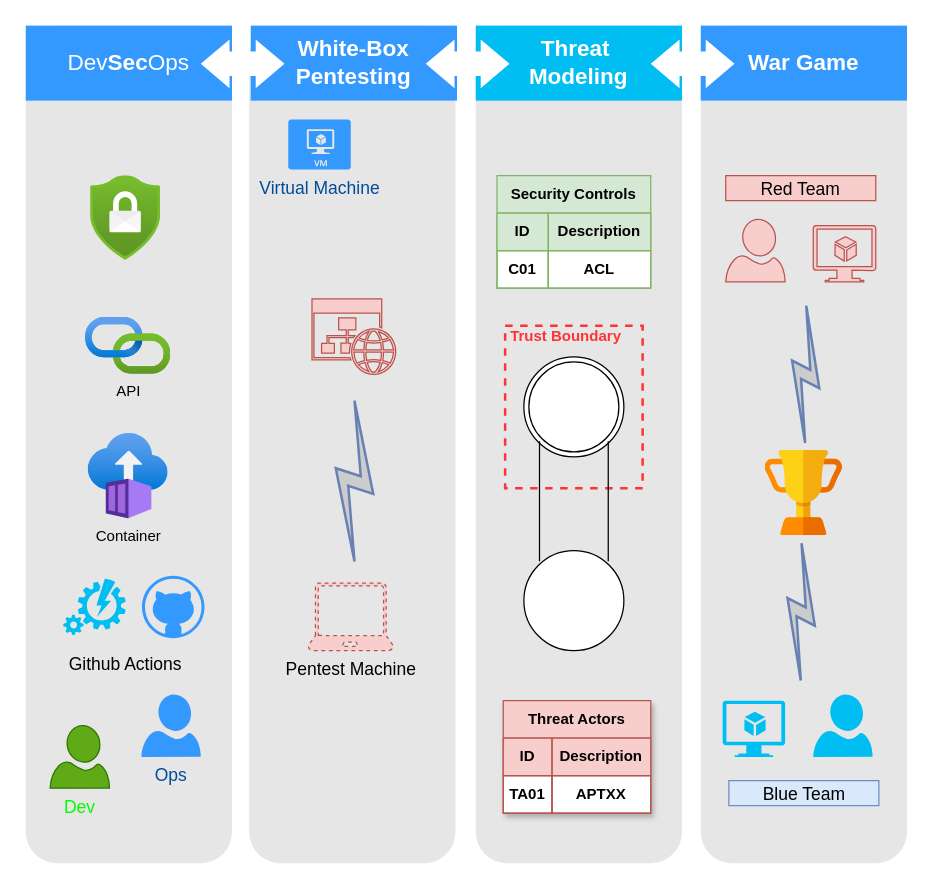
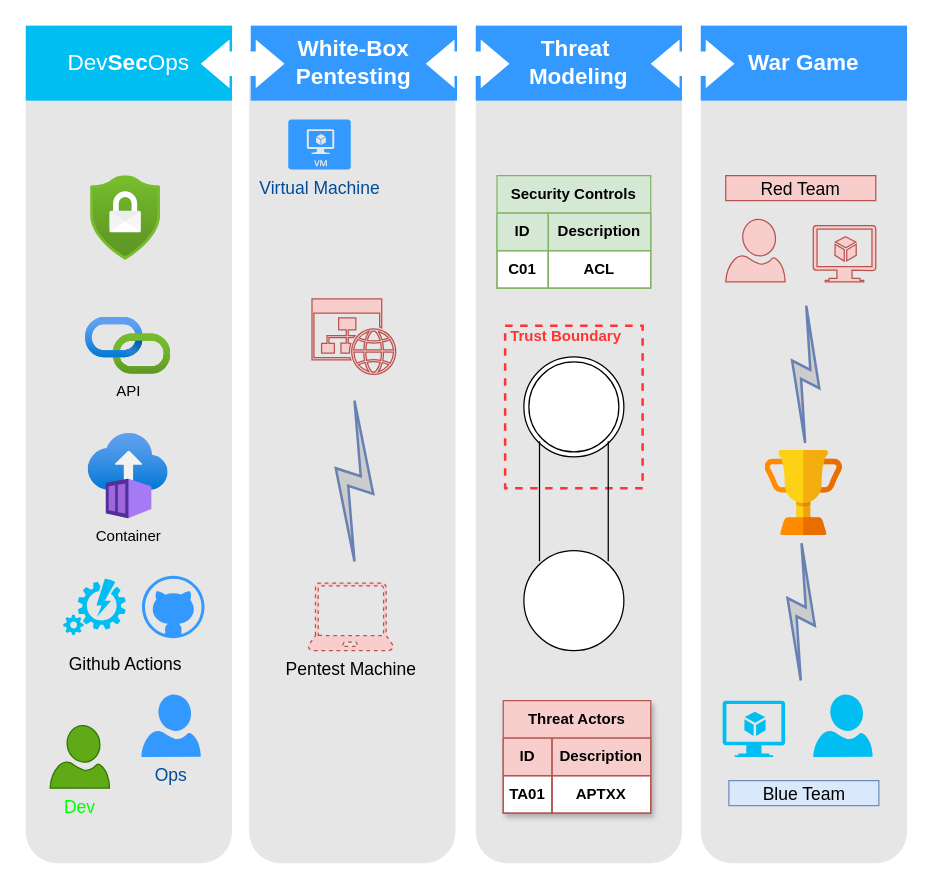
  <mxCell id="0" />
  <mxCell id="1" parent="0" />
  <mxCell id="2" value="" style="rounded=1;whiteSpace=wrap;html=1;dashed=1;strokeColor=none;strokeWidth=2;fillColor=#E6E6E6;fontFamily=Verdana;fontSize=12;fontColor=#00BEF2" parent="1" vertex="1"><mxGeometry x="20" y="20" width="165" height="670" as="geometry" /></mxCell>
  <mxCell id="3" value="" style="rounded=1;whiteSpace=wrap;html=1;dashed=1;strokeColor=none;strokeWidth=2;fillColor=#E6E6E6;fontFamily=Verdana;fontSize=12;fontColor=#00BEF2" parent="1" vertex="1"><mxGeometry x="198.75" y="20" width="165" height="670" as="geometry" /></mxCell>
  <mxCell id="4" value="" style="rounded=1;whiteSpace=wrap;html=1;dashed=1;strokeColor=none;strokeWidth=2;fillColor=#E6E6E6;fontFamily=Verdana;fontSize=12;fontColor=#00BEF2" parent="1" vertex="1"><mxGeometry x="380" y="20" width="165" height="670" as="geometry" /></mxCell>
  <mxCell id="5" value="" style="rounded=1;whiteSpace=wrap;html=1;dashed=1;strokeColor=none;strokeWidth=2;fillColor=#E6E6E6;fontFamily=Verdana;fontSize=12;fontColor=#00BEF2" parent="1" vertex="1"><mxGeometry x="560" y="20" width="165" height="670" as="geometry" /></mxCell>
- <mxCell id="6" value="&lt;span style=&quot;font-weight: normal;&quot;&gt;Dev&lt;/span&gt;Sec&lt;span style=&quot;font-weight: normal;&quot;&gt;Ops&lt;/span&gt;" style="whiteSpace=wrap;html=1;dashed=1;strokeColor=none;strokeWidth=2;fillColor=#3399FF;fontFamily=Helvetica;fontSize=18;fontColor=#FFFFFF;fontStyle=1" parent="1" vertex="1"><mxGeometry x="20" y="20" width="165" height="60" as="geometry" /></mxCell>
+ <mxCell id="6" value="&lt;span style=&quot;font-weight: normal;&quot;&gt;Dev&lt;/span&gt;Sec&lt;span style=&quot;font-weight: normal;&quot;&gt;Ops&lt;/span&gt;" style="whiteSpace=wrap;html=1;dashed=1;strokeColor=none;strokeWidth=2;fillColor=#00bef2;fontFamily=Helvetica;fontSize=18;fontColor=#FFFFFF;fontStyle=1;" parent="1" vertex="1"><mxGeometry x="20" y="20" width="165" height="60" as="geometry" /></mxCell>
  <mxCell id="7" value="&lt;div&gt;White-Box&lt;/div&gt;&lt;div&gt;Pentesting&lt;br&gt;&lt;/div&gt;" style="whiteSpace=wrap;html=1;dashed=1;strokeColor=none;strokeWidth=2;fillColor=#3399FF;fontFamily=Helvetica;fontSize=18;fontColor=#FFFFFF;fontStyle=1" parent="1" vertex="1"><mxGeometry x="200" y="20" width="165" height="60" as="geometry" /></mxCell>
- <mxCell id="8" value="&lt;div&gt;Threat&amp;nbsp;&lt;/div&gt;&lt;div&gt;Modeling&lt;/div&gt;" style="whiteSpace=wrap;html=1;dashed=1;strokeColor=none;strokeWidth=2;fillColor=#00bef2;fontFamily=Helvetica;fontSize=18;fontColor=#FFFFFF;fontStyle=1;" parent="1" vertex="1"><mxGeometry x="380" y="20" width="165" height="60" as="geometry" /></mxCell>
+ <mxCell id="8" value="&lt;div&gt;Threat&amp;nbsp;&lt;/div&gt;&lt;div&gt;Modeling&lt;/div&gt;" style="whiteSpace=wrap;html=1;dashed=1;strokeColor=none;strokeWidth=2;fillColor=#3399FF;fontFamily=Helvetica;fontSize=18;fontColor=#FFFFFF;fontStyle=1" parent="1" vertex="1"><mxGeometry x="380" y="20" width="165" height="60" as="geometry" /></mxCell>
  <mxCell id="9" value="War Game" style="whiteSpace=wrap;html=1;dashed=1;strokeColor=none;strokeWidth=2;fillColor=#3399FF;fontFamily=Helvetica;fontSize=18;fontColor=#FFFFFF;fontStyle=1" parent="1" vertex="1"><mxGeometry x="560" y="20" width="165" height="60" as="geometry" /></mxCell>
  <mxCell id="10" value="" style="shape=mxgraph.arrows.two_way_arrow_horizontal;html=1;verticalLabelPosition=bottom;verticalAlign=top;strokeWidth=2;strokeColor=none;dashed=1;fillColor=#FFFFFF;fontFamily=Verdana;fontSize=12;fontColor=#00BEF2" parent="1" vertex="1"><mxGeometry x="160" y="31" width="67" height="39" as="geometry" /></mxCell>
  <mxCell id="11" value="" style="shape=mxgraph.arrows.two_way_arrow_horizontal;html=1;verticalLabelPosition=bottom;verticalAlign=top;strokeWidth=2;strokeColor=none;dashed=1;fillColor=#FFFFFF;fontFamily=Verdana;fontSize=12;fontColor=#00BEF2" parent="1" vertex="1"><mxGeometry x="340" y="31" width="67" height="39" as="geometry" /></mxCell>
  <mxCell id="12" value="" style="shape=mxgraph.arrows.two_way_arrow_horizontal;html=1;verticalLabelPosition=bottom;verticalAlign=top;strokeWidth=2;strokeColor=none;dashed=1;fillColor=#FFFFFF;fontFamily=Verdana;fontSize=12;fontColor=#00BEF2" parent="1" vertex="1"><mxGeometry x="520" y="31" width="67" height="39" as="geometry" /></mxCell>
  <mxCell id="13" value="Pentest Machine" style="verticalLabelPosition=bottom;html=1;verticalAlign=top;strokeColor=#b85450;fillColor=#f8cecc;shape=mxgraph.azure.laptop;dashed=1;fontFamily=Helvetica;fontSize=14;" parent="1" vertex="1"><mxGeometry x="246" y="466" width="68" height="54" as="geometry" /></mxCell>
  <mxCell id="14" value="Dev" style="verticalLabelPosition=bottom;html=1;verticalAlign=top;strokeColor=#2D7600;fillColor=#60a917;shape=mxgraph.azure.user;fontSize=14;fontColor=#00ff00;" parent="1" vertex="1"><mxGeometry x="39.5" y="580" width="47.5" height="50" as="geometry" /></mxCell>
  <mxCell id="15" value="" style="verticalLabelPosition=bottom;html=1;verticalAlign=top;strokeColor=none;fillColor=#3399FF;shape=mxgraph.azure.github_code;dashed=1;fontSize=14;fontColor=#004C99" parent="1" vertex="1"><mxGeometry x="113" y="460" width="50" height="50" as="geometry" /></mxCell>
  <mxCell id="16" value="Github Actions" style="text;html=1;strokeColor=none;fillColor=none;align=center;verticalAlign=middle;whiteSpace=wrap;overflow=hidden;dashed=1;fontSize=14;fontColor=#000000;" parent="1" vertex="1"><mxGeometry x="40" y="520" width="120" height="20" as="geometry" /></mxCell>
  <mxCell id="17" value="Virtual Machine" style="verticalLabelPosition=bottom;html=1;verticalAlign=top;strokeColor=none;fillColor=#3399FF;shape=mxgraph.azure.virtual_machine;dashed=1;fontSize=14;fontColor=#004C99" parent="1" vertex="1"><mxGeometry x="230" y="95" width="50" height="40" as="geometry" /></mxCell>
  <mxCell id="18" value="Ops" style="verticalLabelPosition=bottom;html=1;verticalAlign=top;strokeColor=none;fillColor=#3399FF;shape=mxgraph.azure.user;dashed=1;fontSize=14;fontColor=#004C99" parent="1" vertex="1"><mxGeometry x="112.5" y="555" width="47.5" height="50" as="geometry" /></mxCell>
  <mxCell id="19" value="" style="verticalLabelPosition=bottom;html=1;verticalAlign=top;align=center;strokeColor=none;fillColor=#00BEF2;shape=mxgraph.azure.automation;pointerEvents=1;" parent="1" vertex="1"><mxGeometry x="50" y="462.5" width="50" height="45" as="geometry" /></mxCell>
  <mxCell id="20" value="API" style="image;aspect=fixed;html=1;points=[];align=center;fontSize=12;image=img/lib/azure2/devops/API_Connections.svg;labelBackgroundColor=none;" parent="1" vertex="1"><mxGeometry x="68" y="253.68" width="68" height="45.32" as="geometry" /></mxCell>
  <mxCell id="21" value="Container" style="image;aspect=fixed;html=1;points=[];align=center;fontSize=12;image=img/lib/azure2/containers/Container_Instances.svg;labelBackgroundColor=none;" parent="1" vertex="1"><mxGeometry x="70" y="346" width="64" height="69" as="geometry" /></mxCell>
  <mxCell id="22" value="" style="image;aspect=fixed;html=1;points=[];align=center;fontSize=12;image=img/lib/azure2/security/Security_Center.svg;" parent="1" vertex="1"><mxGeometry x="72" y="140" width="56.0" height="68" as="geometry" /></mxCell>
  <mxCell id="23" value="" style="fontColor=#ff0000;verticalAlign=top;verticalLabelPosition=bottom;labelPosition=center;align=center;html=1;outlineConnect=0;fillColor=#CCCCCC;strokeColor=#6881B3;gradientColor=none;gradientDirection=north;strokeWidth=2;shape=mxgraph.networks.comm_link;labelBorderColor=#ff0000;textShadow=1;labelBackgroundColor=#ff0000;" parent="1" vertex="1"><mxGeometry x="268" y="320" width="30" height="128.68" as="geometry" /></mxCell>
  <mxCell id="24" value="" style="verticalLabelPosition=bottom;html=1;verticalAlign=top;align=center;strokeColor=#b85450;fillColor=#f8cecc;shape=mxgraph.azure.website_generic;pointerEvents=1;" parent="1" vertex="1"><mxGeometry x="249" y="238.5" width="68" height="60.5" as="geometry" /></mxCell>
  <mxCell id="25" value="" style="verticalLabelPosition=bottom;html=1;verticalAlign=top;align=center;strokeColor=#b85450;fillColor=#f8cecc;shape=mxgraph.azure.virtual_machine_feature;pointerEvents=1;" parent="1" vertex="1"><mxGeometry x="650" y="180" width="50" height="45" as="geometry" /></mxCell>
  <mxCell id="26" value="" style="verticalLabelPosition=bottom;html=1;verticalAlign=top;align=center;strokeColor=none;fillColor=#00BEF2;shape=mxgraph.azure.virtual_machine_feature;pointerEvents=1;" parent="1" vertex="1"><mxGeometry x="577.5" y="560" width="50" height="45" as="geometry" /></mxCell>
  <mxCell id="27" value="" style="verticalLabelPosition=bottom;html=1;verticalAlign=top;align=center;strokeColor=none;fillColor=#00BEF2;shape=mxgraph.azure.user;" parent="1" vertex="1"><mxGeometry x="650" y="555" width="47.5" height="50" as="geometry" /></mxCell>
  <mxCell id="28" value="" style="verticalLabelPosition=bottom;html=1;verticalAlign=top;align=center;strokeColor=#b85450;fillColor=#f8cecc;shape=mxgraph.azure.user;" parent="1" vertex="1"><mxGeometry x="580" y="175" width="47.5" height="50" as="geometry" /></mxCell>
  <mxCell id="29" value="" style="ellipse;shape=doubleEllipse;whiteSpace=wrap;html=1;aspect=fixed;" parent="1" vertex="1"><mxGeometry x="418.5" y="285" width="80" height="80" as="geometry" /></mxCell>
  <mxCell id="30" value="Security Controls" style="shape=table;startSize=30;container=1;collapsible=0;childLayout=tableLayout;fillColor=#d5e8d4;strokeColor=#82b366;fontStyle=1;swimlaneFillColor=#FFFFFF;fontColor=#000000;whiteSpace=wrap;html=1;" parent="1" vertex="1"><mxGeometry x="397" y="140" width="123" height="90" as="geometry" /></mxCell>
  <mxCell id="31" value="" style="shape=tableRow;horizontal=0;startSize=0;swimlaneHead=0;swimlaneBody=0;strokeColor=inherit;top=0;left=0;bottom=0;right=0;collapsible=0;dropTarget=0;fillColor=inherit;points=[[0,0.5],[1,0.5]];portConstraint=eastwest;fontSize=16;fontColor=#000000;" parent="30" vertex="1"><mxGeometry y="30" width="123" height="30" as="geometry" /></mxCell>
  <mxCell id="32" value="ID" style="html=1;whiteSpace=wrap;connectable=0;strokeColor=inherit;overflow=hidden;fillColor=none;pointerEvents=1;fontColor=#000000;fontStyle=1" parent="31" vertex="1"><mxGeometry width="41" height="30" as="geometry"><mxRectangle width="41" height="30" as="alternateBounds" /></mxGeometry></mxCell>
  <mxCell id="33" value="Description" style="html=1;whiteSpace=wrap;connectable=0;strokeColor=inherit;overflow=hidden;fillColor=none;pointerEvents=1;fontColor=#000000;fontStyle=1" parent="31" vertex="1"><mxGeometry x="41" width="82" height="30" as="geometry"><mxRectangle width="82" height="30" as="alternateBounds" /></mxGeometry></mxCell>
  <mxCell id="34" value="" style="shape=tableRow;horizontal=0;startSize=0;swimlaneHead=0;swimlaneBody=0;strokeColor=inherit;top=0;left=0;bottom=0;right=0;collapsible=0;dropTarget=0;fillColor=none;points=[[0,0.5],[1,0.5]];portConstraint=eastwest;fontSize=16;fontColor=#000000;" parent="30" vertex="1"><mxGeometry y="60" width="123" height="30" as="geometry" /></mxCell>
  <mxCell id="35" value="C01" style="html=1;whiteSpace=wrap;connectable=0;strokeColor=inherit;overflow=hidden;fillColor=none;pointerEvents=1;fontColor=#000000;fontStyle=1" parent="34" vertex="1"><mxGeometry width="41" height="30" as="geometry"><mxRectangle width="41" height="30" as="alternateBounds" /></mxGeometry></mxCell>
  <mxCell id="36" value="ACL" style="html=1;whiteSpace=wrap;connectable=0;strokeColor=inherit;overflow=hidden;fillColor=none;pointerEvents=1;fontColor=#000000;fontStyle=1" parent="34" vertex="1"><mxGeometry x="41" width="82" height="30" as="geometry"><mxRectangle width="82" height="30" as="alternateBounds" /></mxGeometry></mxCell>
  <mxCell id="37" value="" style="html=1;outlineConnect=0;fillColor=#CCCCCC;strokeColor=#6881B3;gradientColor=none;gradientDirection=north;strokeWidth=2;shape=mxgraph.networks.comm_link_edge;html=1;rounded=0;" parent="1" source="38" edge="1"><mxGeometry width="100" height="100" relative="1" as="geometry"><mxPoint x="592.5" y="460" as="sourcePoint" /><mxPoint x="640" y="550" as="targetPoint" /><Array as="points"><mxPoint x="640" y="440" /><mxPoint x="660" y="490" /></Array></mxGeometry></mxCell>
  <mxCell id="38" value="" style="image;aspect=fixed;html=1;points=[];align=center;fontSize=12;image=img/lib/azure2/security/Identity_Secure_Score.svg;" parent="1" vertex="1"><mxGeometry x="611.54" y="360" width="61.92" height="68" as="geometry" /></mxCell>
  <mxCell id="39" value="" style="html=1;outlineConnect=0;fillColor=#CCCCCC;strokeColor=#6881B3;gradientColor=none;gradientDirection=north;strokeWidth=2;shape=mxgraph.networks.comm_link_edge;html=1;rounded=0;" parent="1" edge="1"><mxGeometry width="100" height="100" relative="1" as="geometry"><mxPoint x="644.46" y="238" as="sourcePoint" /><mxPoint x="643.46" y="360" as="targetPoint" /><Array as="points"><mxPoint x="643.46" y="250" /><mxPoint x="673.46" y="250" /></Array></mxGeometry></mxCell>
  <mxCell id="40" value="Red Team" style="text;html=1;strokeColor=#b85450;fillColor=#f8cecc;align=center;verticalAlign=middle;whiteSpace=wrap;overflow=hidden;fontSize=14;" parent="1" vertex="1"><mxGeometry x="580" y="140" width="120" height="20" as="geometry" /></mxCell>
  <mxCell id="41" value="Blue Team" style="text;html=1;strokeColor=#6c8ebf;fillColor=#dae8fc;align=center;verticalAlign=middle;whiteSpace=wrap;overflow=hidden;fontSize=14;" parent="1" vertex="1"><mxGeometry x="582.5" y="624" width="120" height="20" as="geometry" /></mxCell>
  <mxCell id="42" value="Trust Boundary" style="html=1;fontColor=#FF3333;fontStyle=1;align=left;verticalAlign=top;spacing=0;labelBorderColor=none;fillColor=none;dashed=1;strokeWidth=2;strokeColor=#FF3333;spacingLeft=4;spacingTop=-3;" parent="1" vertex="1"><mxGeometry x="403.5" y="260" width="110" height="130" as="geometry" /></mxCell>
  <mxCell id="43" value="" style="shape=partialRectangle;whiteSpace=wrap;html=1;left=0;right=0;fillColor=none;rotation=-90;" vertex="1" parent="1"><mxGeometry x="411" y="373" width="95" height="55" as="geometry" /></mxCell>
  <mxCell id="44" value="" style="ellipse;whiteSpace=wrap;html=1;aspect=fixed;" vertex="1" parent="1"><mxGeometry x="418.5" y="440" width="80" height="80" as="geometry" /></mxCell>
  <mxCell id="45" value="Threat Actors" style="shape=table;startSize=30;container=1;collapsible=0;childLayout=tableLayout;fillColor=#F8CECC;strokeColor=#B85450;fontStyle=1;shadow=1;swimlaneFillColor=#FFFFFF;fontColor=#000000;whiteSpace=wrap;html=1;" vertex="1" parent="1"><mxGeometry x="402" y="560" width="118" height="90" as="geometry" /></mxCell>
  <mxCell id="46" value="" style="shape=tableRow;horizontal=0;startSize=0;swimlaneHead=0;swimlaneBody=0;strokeColor=inherit;top=0;left=0;bottom=0;right=0;collapsible=0;dropTarget=0;fillColor=inherit;points=[[0,0.5],[1,0.5]];portConstraint=eastwest;fontSize=16;fontColor=#000000;" vertex="1" parent="45"><mxGeometry y="30" width="118" height="30" as="geometry" /></mxCell>
  <mxCell id="47" value="ID" style="html=1;whiteSpace=wrap;connectable=0;strokeColor=inherit;overflow=hidden;fillColor=none;pointerEvents=1;fontColor=#000000;fontStyle=1" vertex="1" parent="46"><mxGeometry width="39" height="30" as="geometry"><mxRectangle width="39" height="30" as="alternateBounds" /></mxGeometry></mxCell>
  <mxCell id="48" value="Description" style="html=1;whiteSpace=wrap;connectable=0;strokeColor=inherit;overflow=hidden;fillColor=none;pointerEvents=1;fontColor=#000000;fontStyle=1" vertex="1" parent="46"><mxGeometry x="39" width="79" height="30" as="geometry"><mxRectangle width="79" height="30" as="alternateBounds" /></mxGeometry></mxCell>
  <mxCell id="49" value="" style="shape=tableRow;horizontal=0;startSize=0;swimlaneHead=0;swimlaneBody=0;strokeColor=inherit;top=0;left=0;bottom=0;right=0;collapsible=0;dropTarget=0;fillColor=none;points=[[0,0.5],[1,0.5]];portConstraint=eastwest;fontSize=16;fontColor=#000000;" vertex="1" parent="45"><mxGeometry y="60" width="118" height="30" as="geometry" /></mxCell>
  <mxCell id="50" value="TA01" style="html=1;whiteSpace=wrap;connectable=0;strokeColor=inherit;overflow=hidden;fillColor=none;pointerEvents=1;fontColor=#000000;fontStyle=1" vertex="1" parent="49"><mxGeometry width="39" height="30" as="geometry"><mxRectangle width="39" height="30" as="alternateBounds" /></mxGeometry></mxCell>
  <mxCell id="51" value="APTXX" style="html=1;whiteSpace=wrap;connectable=0;strokeColor=inherit;overflow=hidden;fillColor=none;pointerEvents=1;fontColor=#000000;fontStyle=1" vertex="1" parent="49"><mxGeometry x="39" width="79" height="30" as="geometry"><mxRectangle width="79" height="30" as="alternateBounds" /></mxGeometry></mxCell>
